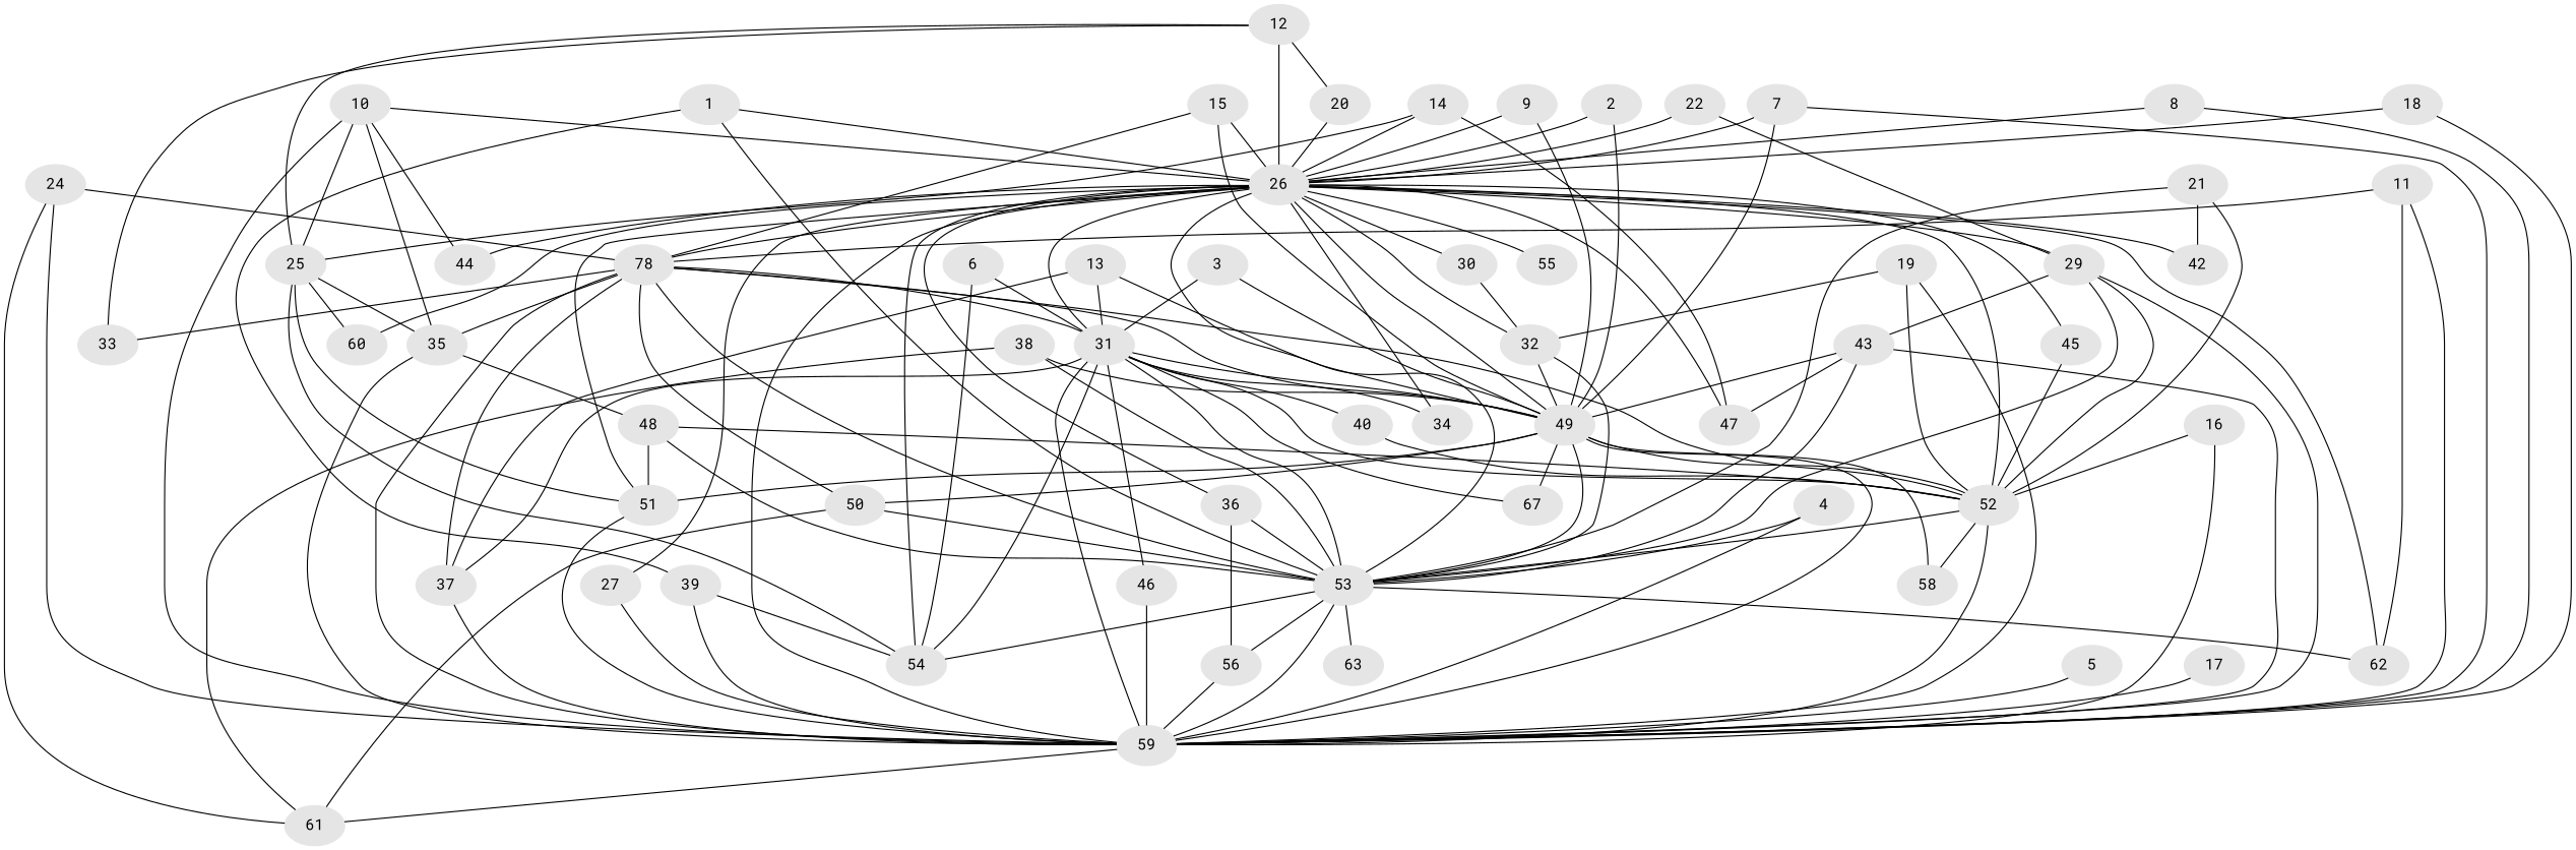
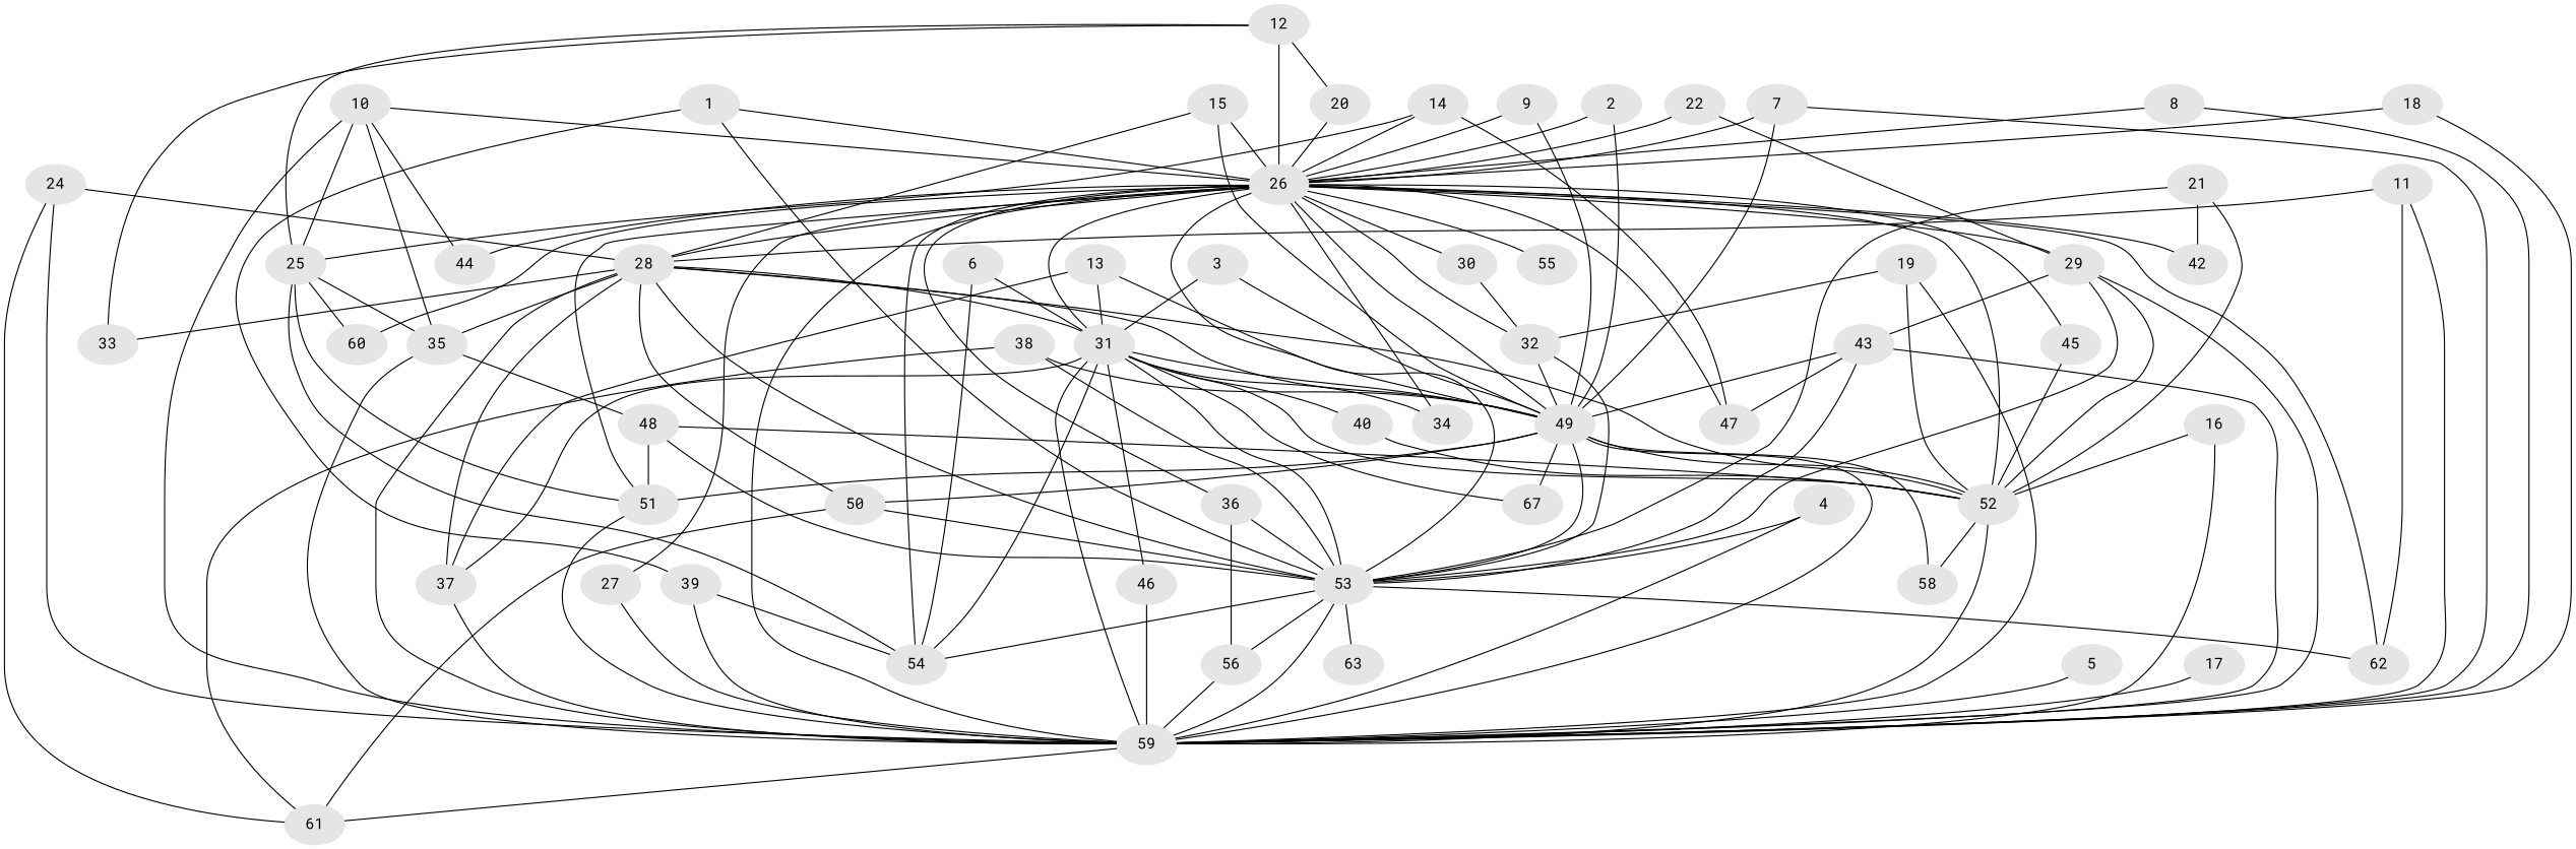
  graph {
    fontname="Roboto Mono"
    node [color=gray90 fontname="Roboto Mono" style=filled]
    edge [fontname="Roboto Mono" weight=1.0]
    1
    26
    39
    53
    49
    31
    59
    54
-   28 [label=78]
+   28
    44
    62
    47
    52
    32
    42
    29
    55
    51
    60
    27
    30
    34
    36
    45
    56
    63
    2
    50
    n29 [label=67]
    58
    3
    37
    40
    46
    4
    61
    5
    6
    7
    8
    9
    35
    33
    10
    25
    48
    11
    12
    20
    13
    14
    15
    16
    17
    18
    19
    21
    22
    43
    24
    38
    1 -- 26
    1 -- 39
    1 -- 53
    26 -- 53 [weight=3.0]
    26 -- 49 [weight=3.0]
    26 -- 31 [weight=4.0]
    26 -- 59 [weight=6.0]
    26 -- 54 [weight=2.0]
    26 -- 28 [weight=3.0]
    26 -- 44
    26 -- 62
    26 -- 47 [weight=2.0]
    26 -- 52 [weight=3.0]
    26 -- 32
    26 -- 42 [weight=3.0]
    26 -- 29
    26 -- 55 [weight=2.0]
    26 -- 51
    26 -- 60
    26 -- 27
    26 -- 30
    26 -- 34
    26 -- 36 [weight=2.0]
    26 -- 45
    39 -- 59
    39 -- 54
    53 -- 59 [weight=2.0]
    53 -- 54
    53 -- 62
    53 -- 56 [weight=2.0]
    53 -- 63
    49 -- 53
    49 -- 59 [weight=2.0]
    49 -- 52
    49 -- 51
    49 -- 50
    49 -- n29
    49 -- 58
    31 -- 53
    31 -- 49
    31 -- 59 [weight=2.0]
    31 -- 54
    31 -- 52
    31 -- 34
    31 -- n29
    31 -- 37
    31 -- 40
    31 -- 46
    59 -- 61
    28 -- 53
    28 -- 49
    28 -- 31 [weight=2.0]
    28 -- 59 [weight=2.0]
    28 -- 52
    28 -- 50
    28 -- 37
    28 -- 35
    28 -- 33
-   52 -- 53
    52 -- 59 [weight=4.0]
    52 -- 58
    32 -- 53 [weight=2.0]
    32 -- 49
    29 -- 53
    29 -- 59
    29 -- 52
    29 -- 43
    51 -- 59
    27 -- 59
    30 -- 32
    36 -- 53
    36 -- 56 [weight=2.0]
    45 -- 52
    56 -- 59
    2 -- 26
    2 -- 49
    50 -- 53
    50 -- 61
    3 -- 49
    3 -- 31
    37 -- 59 [weight=3.0]
    40 -- 52
    46 -- 59
    4 -- 53
    4 -- 59
    5 -- 59 [weight=2.0]
    6 -- 31
    6 -- 54
    7 -- 26
    7 -- 49
    7 -- 59
    8 -- 26
    8 -- 59
    9 -- 26
    9 -- 49
    35 -- 59
    35 -- 48
    10 -- 26
    10 -- 59 [weight=2.0]
    10 -- 44
    10 -- 35
    10 -- 25
    25 -- 54 [weight=2.0]
    25 -- 51 [weight=2.0]
    25 -- 60
    25 -- 35
    48 -- 53 [weight=2.0]
    48 -- 52
    48 -- 51
    11 -- 59
    11 -- 28
    11 -- 62
    12 -- 26 [weight=3.0]
    12 -- 33
    12 -- 25
    12 -- 20
    20 -- 26
    13 -- 49
    13 -- 31
    13 -- 37
    14 -- 26
    14 -- 47 [weight=2.0]
    14 -- 25
    15 -- 26
    15 -- 49
    15 -- 28
    16 -- 59
    16 -- 52
    17 -- 59 [weight=2.0]
    18 -- 26
    18 -- 59
    19 -- 59
    19 -- 52
    19 -- 32
    21 -- 53
    21 -- 52
    21 -- 42
    22 -- 26
    22 -- 29
    43 -- 53
    43 -- 49
    43 -- 59
    43 -- 47
    24 -- 59 [weight=2.0]
    24 -- 28 [weight=3.0]
    24 -- 61
    38 -- 53
    38 -- 49
    38 -- 61
  }
